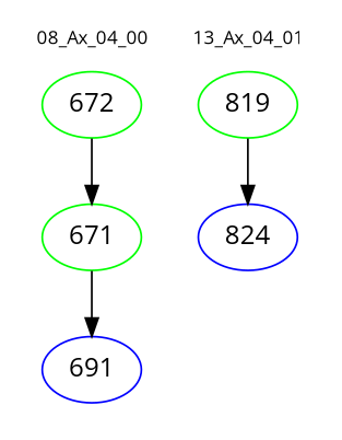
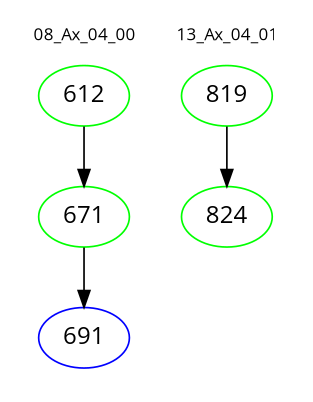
  digraph {
    fontname="Open Sans"
    node [color=green fontname="Open Sans"]
    edge [color=black fontname="Open Sans"]
-   n1 [label=672]
+   n1 [label=612]
    n2 [label=671]
    n3 [color=blue label=691]
    n4 [label=819]
-   n5 [color=blue label=824]
+   n5 [label=824]
    subgraph cluster_1 {
      color=white
      fontsize=10
      label="08_Ax_04_00"
      n1
      n2
      n3
    }
    subgraph cluster_2 {
      color=white
      fontsize=10
      label="13_Ax_04_01"
      n4
      n5
    }
    n1 -> n2
    n2 -> n3
    n4 -> n5
  }
